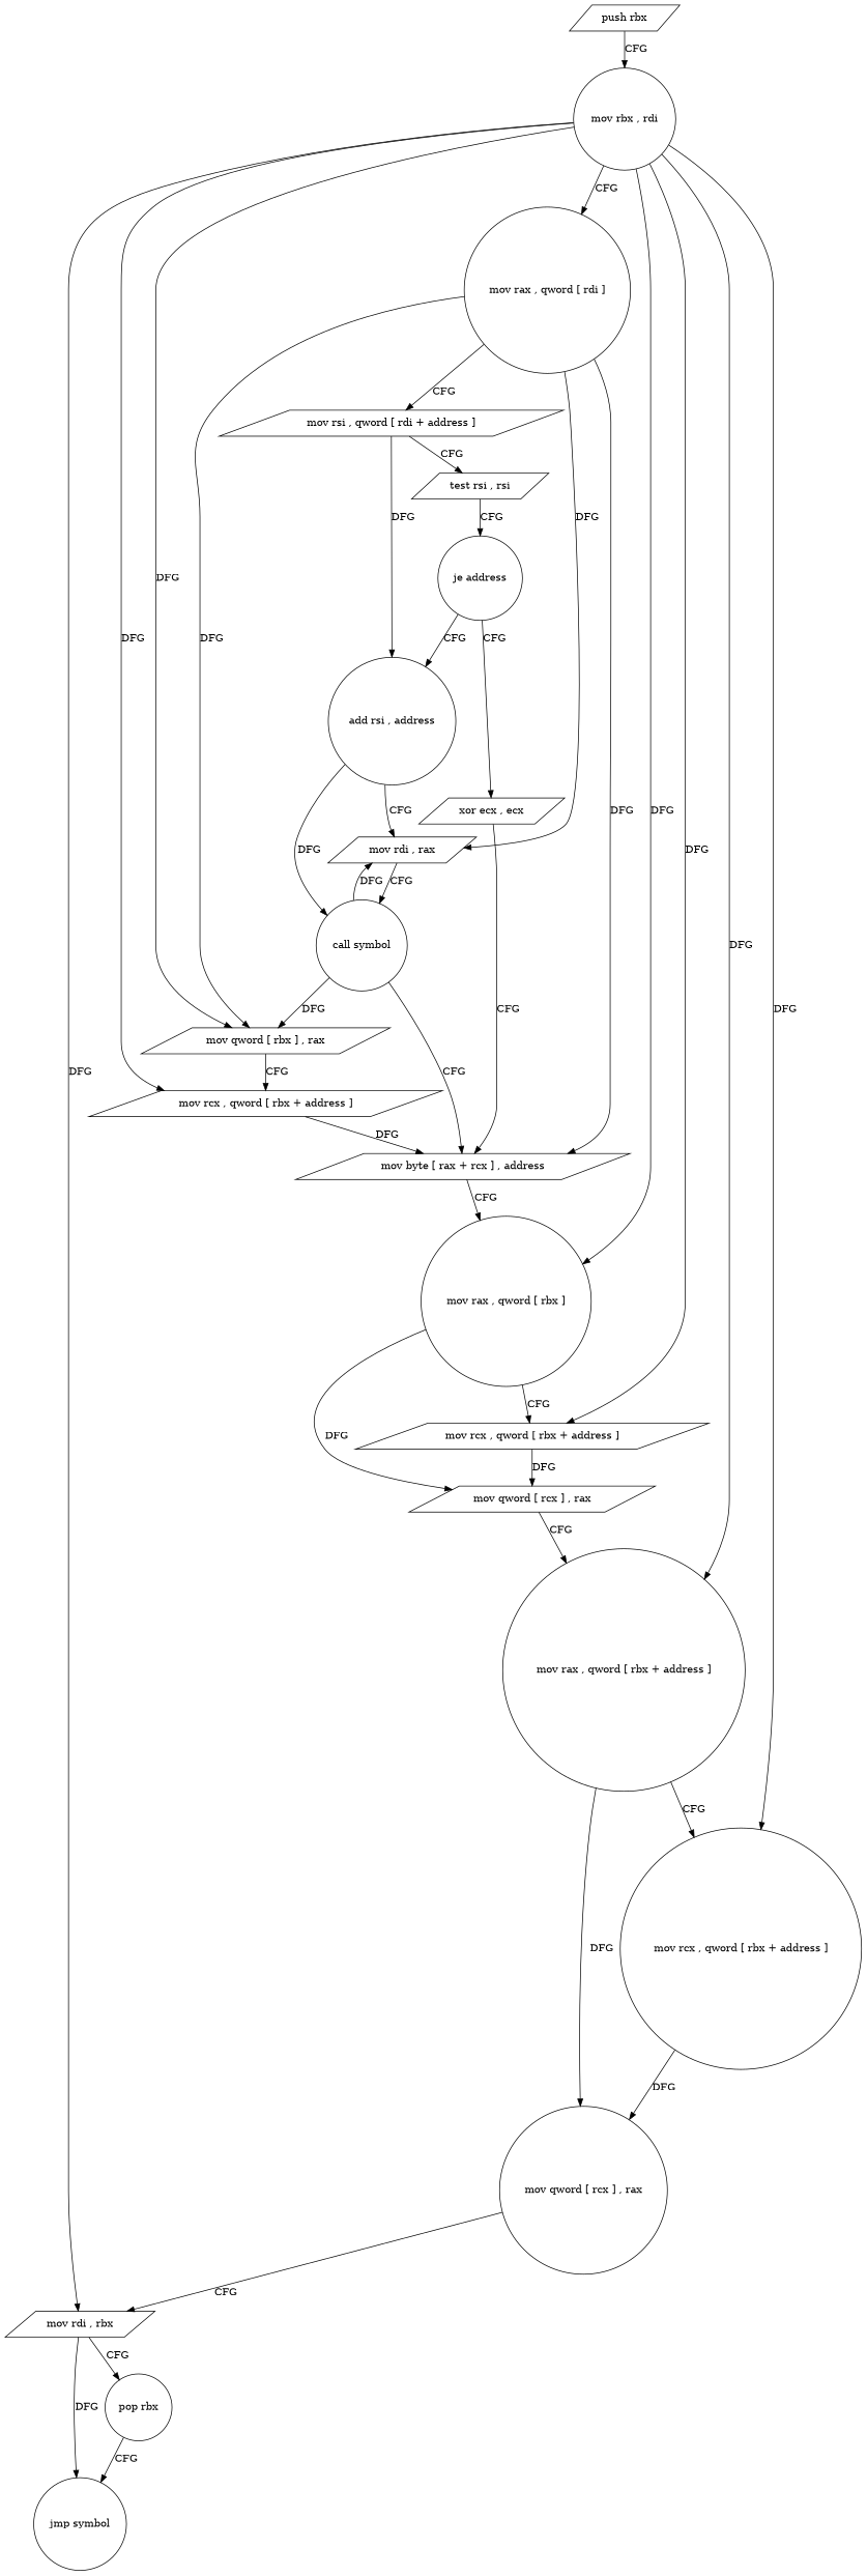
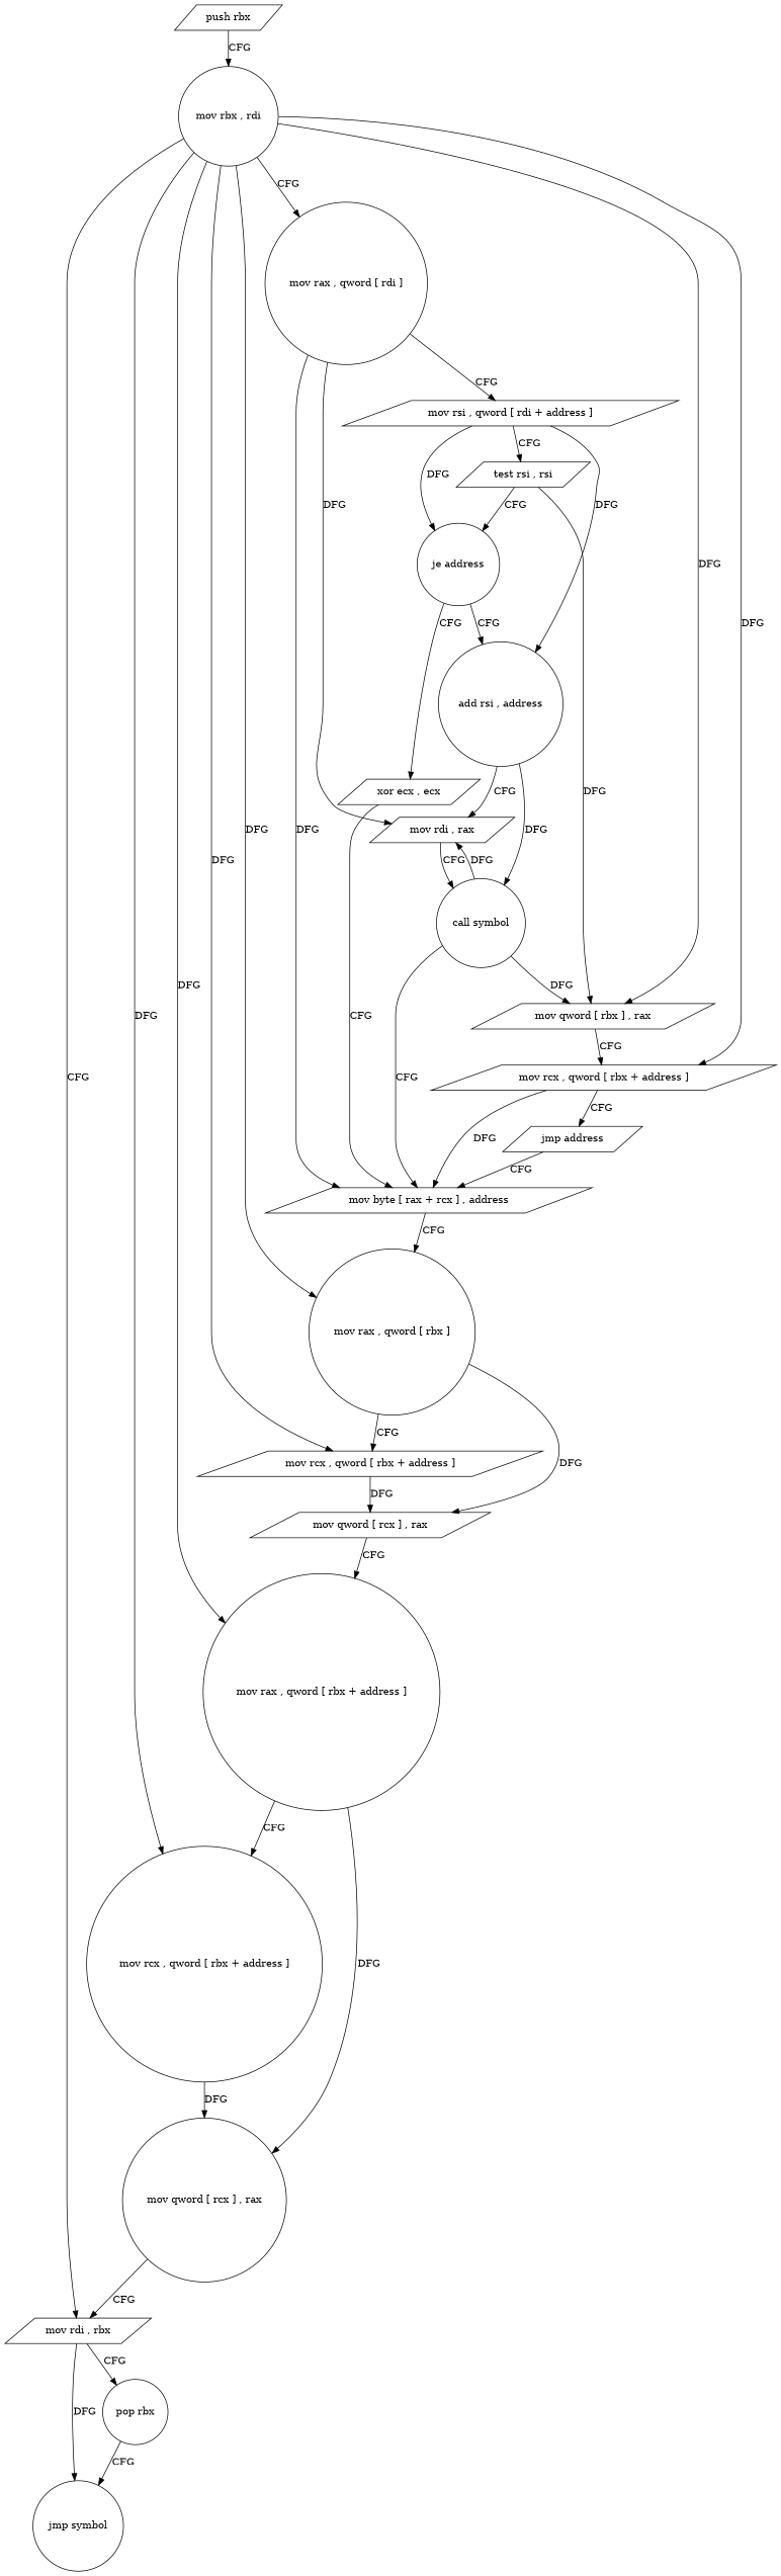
  digraph {
    node [shape=parallelogram]
    n1 [label="push rbx"]
    n2 [label="mov rbx , rdi" shape=circle]
    n3 [label="mov rax , qword [ rdi ]" shape=circle]
    n4 [label="mov qword [ rbx ] , rax"]
    n5 [label="mov rcx , qword [ rbx + address ]"]
    n6 [label="mov rax , qword [ rbx ]" shape=circle]
    n7 [label="mov rcx , qword [ rbx + address ]"]
    n8 [label="mov rax , qword [ rbx + address ]" shape=circle]
    n9 [label="mov rcx , qword [ rbx + address ]" shape=circle]
    n10 [label="mov rdi , rbx"]
    n11 [label="mov rsi , qword [ rdi + address ]"]
    n12 [label="mov byte [ rax + rcx ] , address"]
    n13 [label="mov rdi , rax"]
+   n14 [label="jmp address"]
    n15 [label="mov qword [ rcx ] , rax"]
    n16 [label="mov qword [ rcx ] , rax" shape=circle]
    n17 [label="pop rbx" shape=circle]
    n18 [label="jmp symbol" shape=circle]
    n19 [label="test rsi , rsi"]
    n20 [label="je address" shape=circle]
    n21 [label="add rsi , address" shape=circle]
    n22 [label="call symbol" shape=circle]
    n23 [label="xor ecx , ecx"]
    n1 -> n2 [label=CFG]
    n2 -> n3 [label=CFG]
    n2 -> n4 [label=DFG]
    n2 -> n5 [label=DFG]
    n2 -> n6 [label=DFG]
    n2 -> n7 [label=DFG]
    n2 -> n8 [label=DFG]
    n2 -> n9 [label=DFG]
-   n2 -> n10 [label=DFG]
-   n3 -> n4 [label=DFG]
+   n2 -> n10 [label=CFG]
+   n19 -> n4 [label=DFG]
    n3 -> n11 [label=CFG]
    n3 -> n12 [label=DFG]
    n3 -> n13 [label=DFG]
    n4 -> n5 [label=CFG]
    n5 -> n12 [label=DFG]
+   n5 -> n14 [label=CFG]
    n6 -> n7 [label=CFG]
    n6 -> n15 [label=DFG]
    n7 -> n15 [label=DFG]
    n8 -> n9 [label=CFG]
    n8 -> n16 [label=DFG]
    n9 -> n16 [label=DFG]
    n10 -> n17 [label=CFG]
    n10 -> n18 [label=DFG]
    n11 -> n19 [label=CFG]
+   n11 -> n20 [label=DFG]
    n11 -> n21 [label=DFG]
    n12 -> n6 [label=CFG]
    n13 -> n22 [label=CFG]
+   n14 -> n12 [label=CFG]
    n15 -> n8 [label=CFG]
    n16 -> n10 [label=CFG]
    n17 -> n18 [label=CFG]
    n19 -> n20 [label=CFG]
    n20 -> n21 [label=CFG]
    n20 -> n23 [label=CFG]
    n21 -> n13 [label=CFG]
    n21 -> n22 [label=DFG]
    n22 -> n4 [label=DFG]
    n22 -> n12 [label=CFG]
    n22 -> n13 [label=DFG]
    n23 -> n12 [label=CFG]
  }
